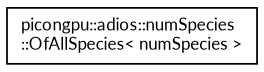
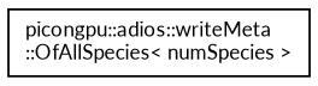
  digraph {
    rankdir=TB
    fontname=Lato
-   n1 [color=black fillcolor=white fontname=Lato fontsize=10 height=0.2 label="picongpu::adios::numSpecies\l::OfAllSpecies\< numSpecies \>" shape=record style=filled width=0.4]
+   n1 [color=black fillcolor=white fontname=Lato fontsize=10 height=0.2 label="picongpu::adios::writeMeta\l::OfAllSpecies\< numSpecies \>" shape=record style=filled width=0.4]
  }
